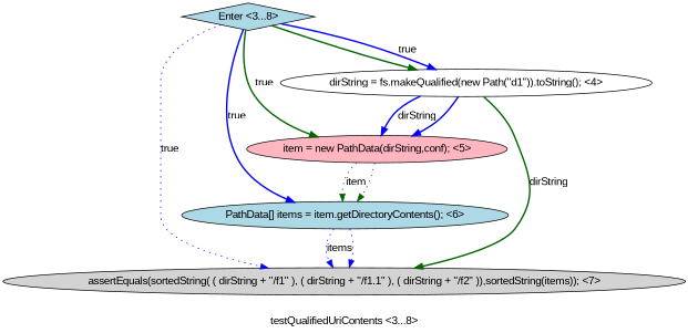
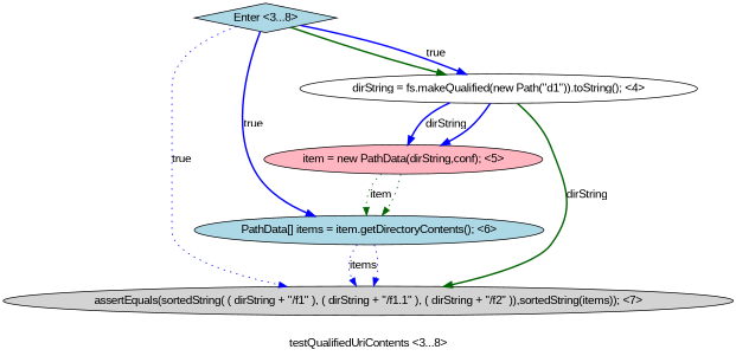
  digraph {
    fontname="Liberation Sans"
    label="testQualifiedUriContents <3...8>"
    node [fillcolor=lightblue fontname="Liberation Sans" shape=ellipse style=filled]
    edge [color=blue fontname="Liberation Sans" style=bold]
    n1 [label="Enter <3...8>" shape=diamond]
    n2 [label="PathData[] items = item.getDirectoryContents(); <6>"]
    n3 [fillcolor=lightgrey label="assertEquals(sortedString( ( dirString + \"/f1\" ), ( dirString + \"/f1.1\" ), ( dirString + \"/f2\" )),sortedString(items)); <7>"]
    n4 [fillcolor=lightpink label="item = new PathData(dirString,conf); <5>"]
    n5 [fillcolor=white label="dirString = fs.makeQualified(new Path(\"d1\")).toString(); <4>"]
    n1 -> n2 [label=true]
    n1 -> n3 [label=true style=dotted]
-   n1 -> n4 [color=darkgreen label=true]
    n1 -> n5 [label=true]
    n1 -> n5 [color=darkgreen]
    n2 -> n3 [label=items style=dotted]
    n2 -> n3 [style=dotted]
    n4 -> n2 [color=darkgreen label=item style=dotted]
    n4 -> n2 [color=darkgreen style=dotted]
    n5 -> n3 [color=darkgreen label=dirString]
    n5 -> n4 [label=dirString]
    n5 -> n4
  }
